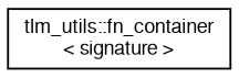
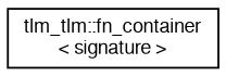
  digraph {
    rankdir=LR
-   n1 [color=black fillcolor=white fontname=FreeSans fontsize=10 height=0.2 label="tlm_utils::fn_container\l\< signature \>" shape=record style=filled width=0.4]
+   n1 [color=black fillcolor=white fontname=FreeSans fontsize=10 height=0.2 label="tlm_tlm::fn_container\l\< signature \>" shape=record style=filled width=0.4]
  }
